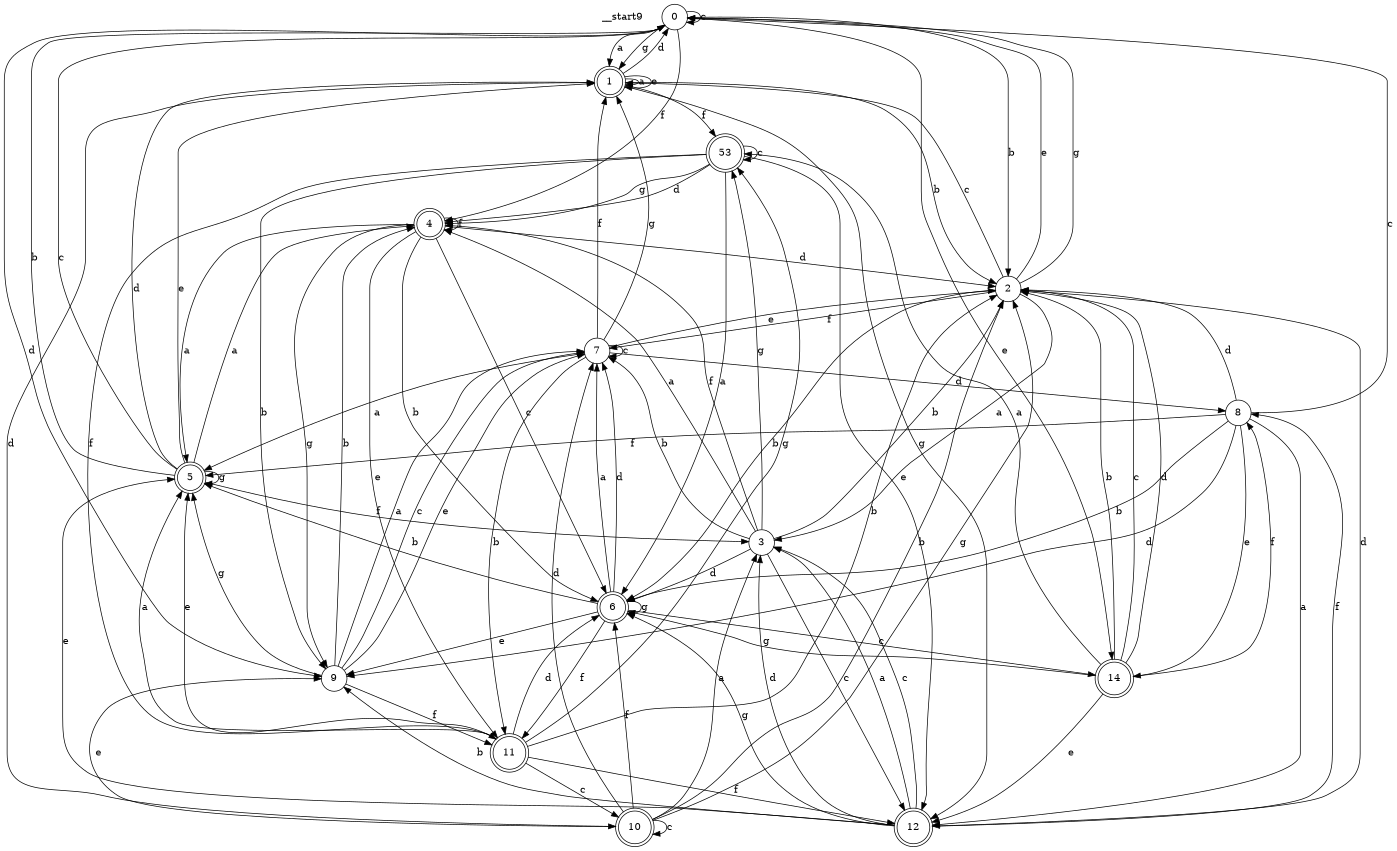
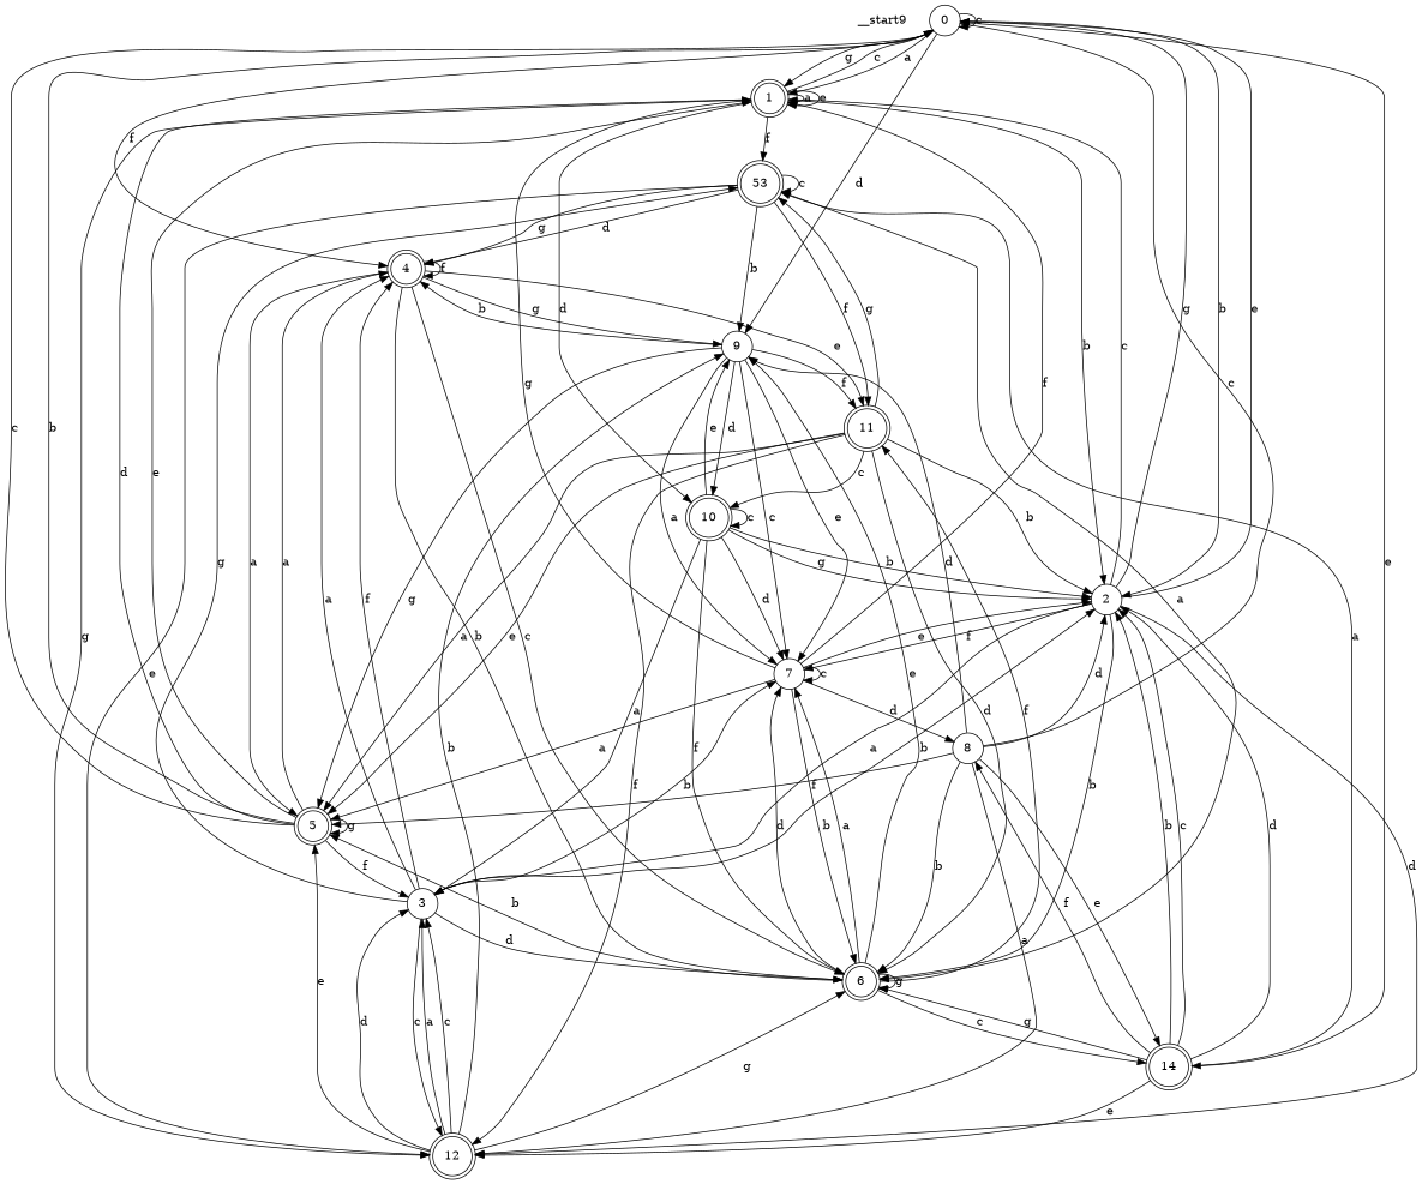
  digraph {
    rankdir=TB
    node [shape=doublecircle color=black fillcolor=white style=filled]
    n1 [label=__start9 shape=none color="" fillcolor="" style=""]
    n2 [label=0 shape=circle]
    n3 [label=1 style="rounded,filled"]
    n4 [label=2 shape=circle]
    n5 [label=4 style="rounded,filled"]
    n6 [label=9 shape=circle]
    n7 [label=14 style="rounded,filled"]
    n8 [label=10 style="rounded,filled"]
    n9 [label=12]
    n10 [label=53 style="rounded,filled"]
    n11 [label=3 shape=circle]
    n12 [label=6]
    n13 [label=7 shape=circle]
    n14 [label=5 style="rounded,filled"]
    n15 [label=11 style="rounded,filled"]
    n16 [label=8 shape=circle]
    n2 -> n2 [label=c]
    n2 -> n3 [label=a]
    n2 -> n3 [label=g]
    n2 -> n4 [label=b]
    n2 -> n5 [label=f]
    n2 -> n6 [label=d]
    n2 -> n7 [label=e]
-   n3 -> n2 [label=d]
+   n3 -> n2 [label=c]
    n3 -> n3 [label=a]
    n3 -> n3 [label=e]
    n3 -> n4 [label=b]
    n3 -> n8 [label=d]
    n3 -> n9 [label=g]
    n3 -> n10 [label=f]
    n4 -> n2 [label=e]
    n4 -> n2 [label=g]
    n4 -> n3 [label=c]
    n4 -> n9 [label=d]
    n4 -> n11 [label=a]
    n4 -> n12 [label=b]
    n4 -> n13 [label=f]
-   n5 -> n4 [label=d]
    n5 -> n5 [label=f]
    n5 -> n6 [label=g]
    n5 -> n12 [label=b]
    n5 -> n12 [label=c]
    n5 -> n14 [label=a]
    n5 -> n15 [label=e]
    n6 -> n5 [label=b]
+   n6 -> n8 [label=d]
    n6 -> n13 [label=a]
    n6 -> n13 [label=c]
    n6 -> n13 [label=e]
    n6 -> n14 [label=g]
    n6 -> n15 [label=f]
    n7 -> n4 [label=b]
    n7 -> n4 [label=c]
    n7 -> n4 [label=d]
    n7 -> n9 [label=e]
    n7 -> n10 [label=a]
    n7 -> n12 [label=g]
    n7 -> n16 [label=f]
    n8 -> n4 [label=b]
    n8 -> n4 [label=g]
    n8 -> n6 [label=e]
    n8 -> n8 [label=c]
    n8 -> n11 [label=a]
    n8 -> n12 [label=f]
    n8 -> n13 [label=d]
    n9 -> n6 [label=b]
    n9 -> n11 [label=a]
    n9 -> n11 [label=c]
    n9 -> n11 [label=d]
    n9 -> n12 [label=g]
    n9 -> n14 [label=e]
-   n9 -> n16 [label=f]
    n10 -> n5 [label=d]
    n10 -> n5 [label=g]
    n10 -> n6 [label=b]
    n10 -> n9 [label=e]
    n10 -> n10 [label=c]
    n10 -> n12 [label=a]
    n10 -> n15 [label=f]
    n11 -> n4 [label=b]
    n11 -> n5 [label=a]
    n11 -> n5 [label=f]
    n11 -> n9 [label=c]
    n11 -> n10 [label=g]
    n11 -> n12 [label=d]
    n11 -> n13 [label=b]
    n12 -> n6 [label=e]
    n12 -> n7 [label=c]
    n12 -> n12 [label=g]
    n12 -> n13 [label=a]
    n12 -> n13 [label=d]
    n12 -> n14 [label=b]
    n12 -> n15 [label=f]
    n13 -> n3 [label=f]
    n13 -> n3 [label=g]
    n13 -> n4 [label=e]
-   n13 -> n15 [label=b]
+   n13 -> n12 [label=b]
    n13 -> n13 [label=c]
    n13 -> n14 [label=a]
    n13 -> n16 [label=d]
    n14 -> n2 [label=b]
    n14 -> n2 [label=c]
    n14 -> n3 [label=d]
    n14 -> n3 [label=e]
    n14 -> n5 [label=a]
    n14 -> n11 [label=f]
    n14 -> n14 [label=g]
    n15 -> n4 [label=b]
    n15 -> n8 [label=c]
    n15 -> n9 [label=f]
    n15 -> n10 [label=g]
    n15 -> n12 [label=d]
    n15 -> n14 [label=a]
    n15 -> n14 [label=e]
    n16 -> n2 [label=c]
    n16 -> n4 [label=d]
    n16 -> n6 [label=d]
    n16 -> n7 [label=e]
    n16 -> n9 [label=a]
    n16 -> n12 [label=b]
    n16 -> n14 [label=f]
  }
